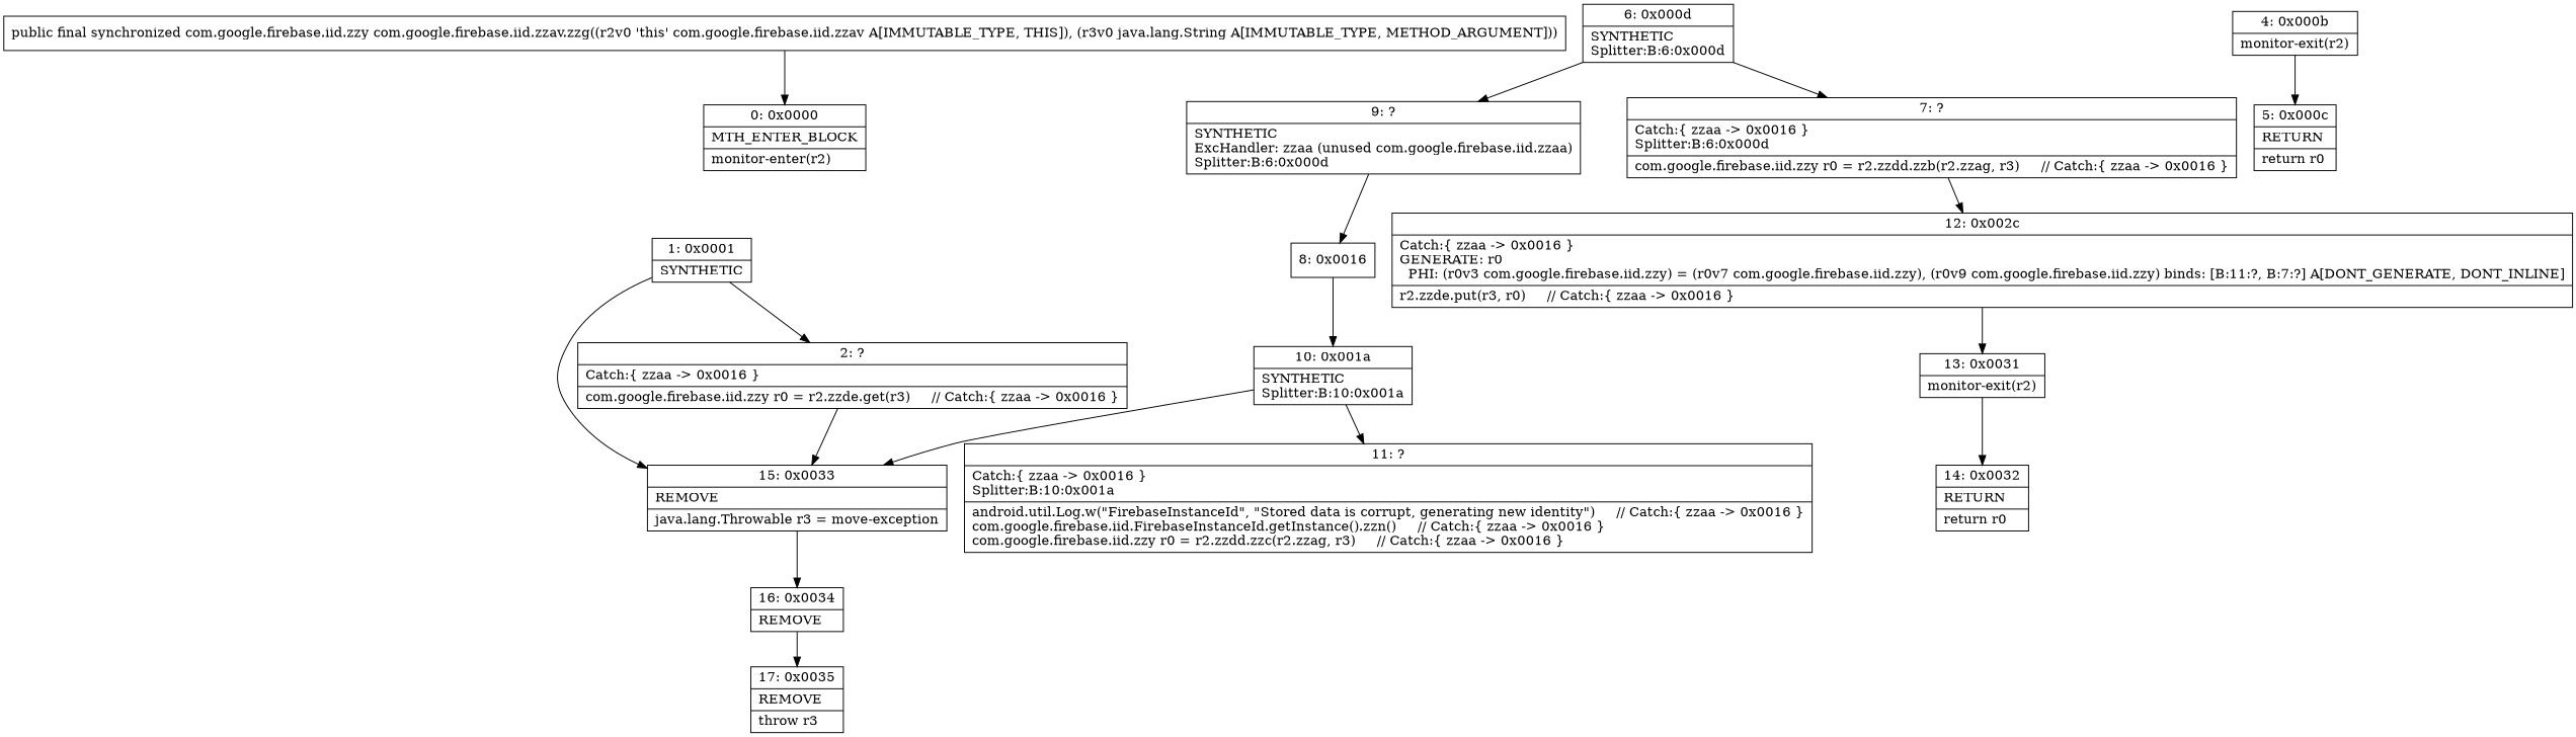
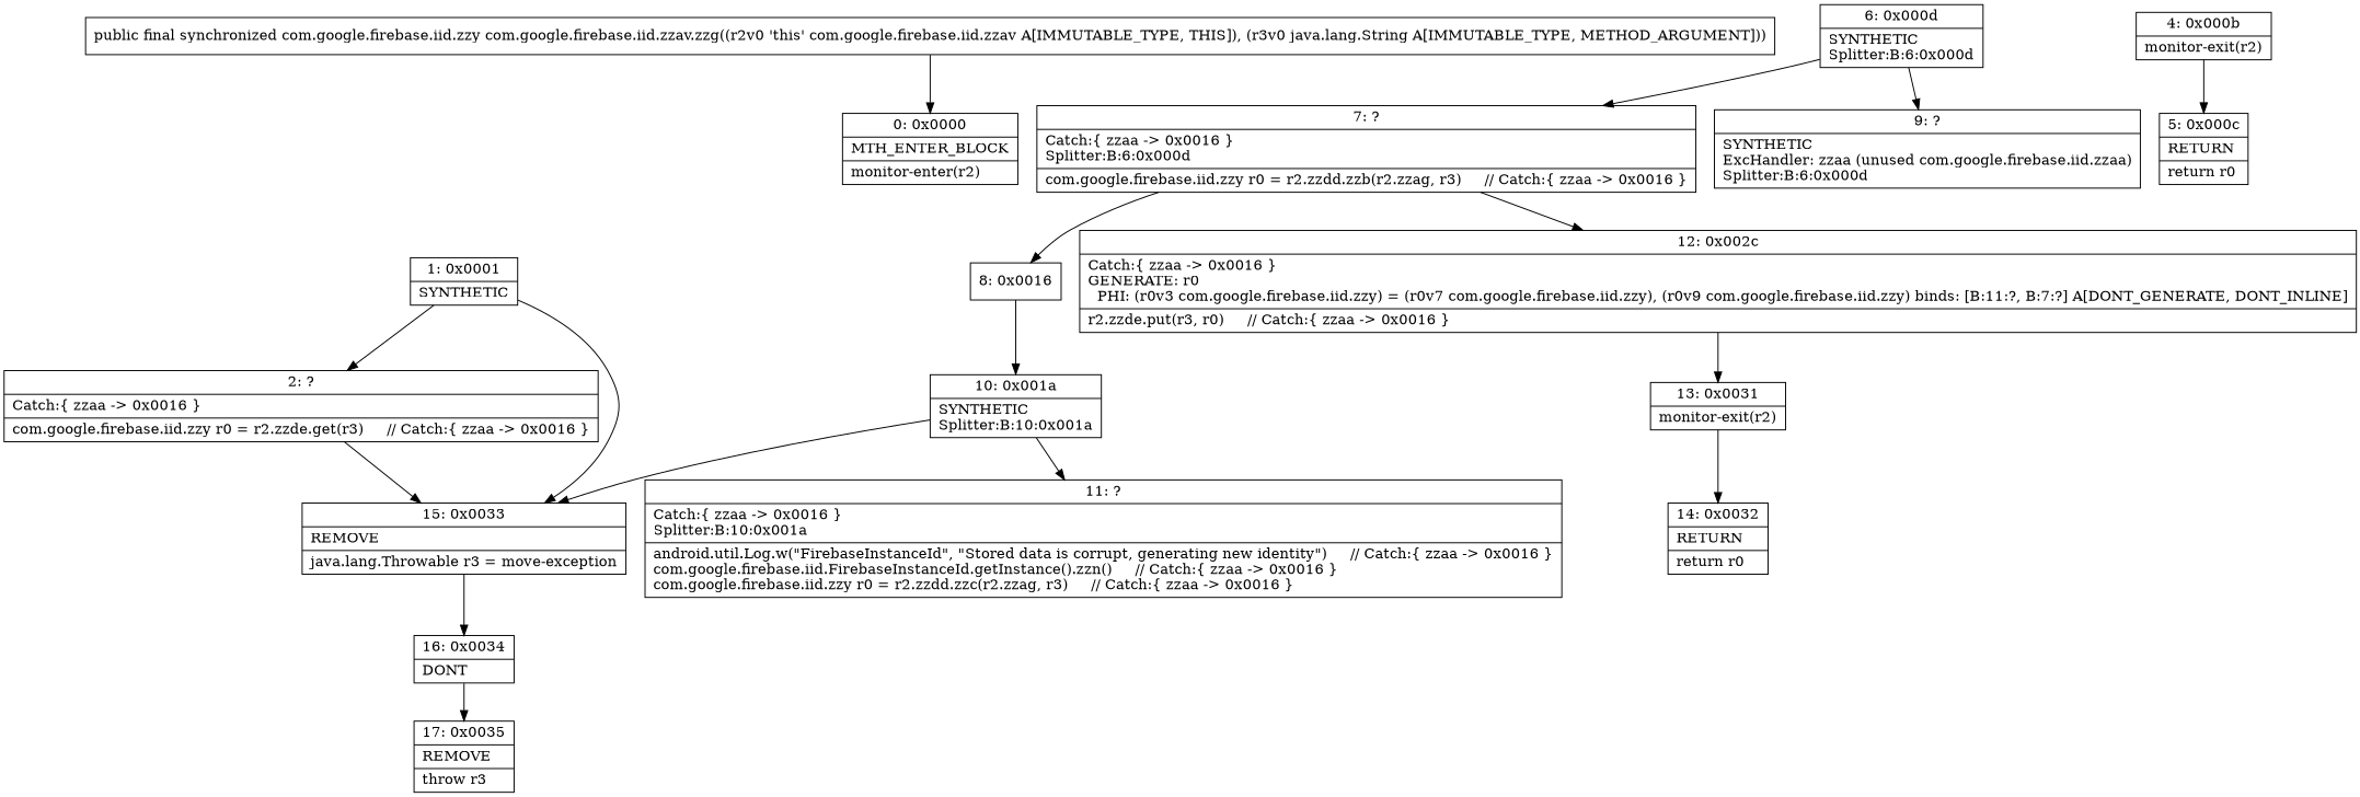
  digraph {
    node [shape=record]
    n1 [label="{0\:\ 0x0000|MTH_ENTER_BLOCK\l|monitor\-enter(r2)\l}"]
    n2 [label="{1\:\ 0x0001|SYNTHETIC\l}"]
    n3 [label="{2\:\ ?|Catch:\{ zzaa \-\> 0x0016 \}\l|com.google.firebase.iid.zzy r0 = r2.zzde.get(r3)     \/\/ Catch:\{ zzaa \-\> 0x0016 \}\l}"]
    n4 [label="{15\:\ 0x0033|REMOVE\l|java.lang.Throwable r3 = move\-exception\l}"]
-   n5 [label="{16\:\ 0x0034|REMOVE\l}"]
+   n5 [label="{16\:\ 0x0034|DONT\l}"]
    n6 [label="{4\:\ 0x000b|monitor\-exit(r2)\l}"]
    n7 [label="{5\:\ 0x000c|RETURN\l|return r0\l}"]
    n8 [label="{6\:\ 0x000d|SYNTHETIC\lSplitter:B:6:0x000d\l}"]
    n9 [label="{7\:\ ?|Catch:\{ zzaa \-\> 0x0016 \}\lSplitter:B:6:0x000d\l|com.google.firebase.iid.zzy r0 = r2.zzdd.zzb(r2.zzag, r3)     \/\/ Catch:\{ zzaa \-\> 0x0016 \}\l}"]
    n10 [label="{9\:\ ?|SYNTHETIC\lExcHandler: zzaa (unused com.google.firebase.iid.zzaa)\lSplitter:B:6:0x000d\l}"]
    n11 [label="{12\:\ 0x002c|Catch:\{ zzaa \-\> 0x0016 \}\lGENERATE: r0 \l  PHI: (r0v3 com.google.firebase.iid.zzy) = (r0v7 com.google.firebase.iid.zzy), (r0v9 com.google.firebase.iid.zzy) binds: [B:11:?, B:7:?] A[DONT_GENERATE, DONT_INLINE]\l|r2.zzde.put(r3, r0)     \/\/ Catch:\{ zzaa \-\> 0x0016 \}\l}"]
    n12 [label="{8\:\ 0x0016}"]
    n13 [label="{13\:\ 0x0031|monitor\-exit(r2)\l}"]
    n14 [label="{10\:\ 0x001a|SYNTHETIC\lSplitter:B:10:0x001a\l}"]
    n15 [label="{11\:\ ?|Catch:\{ zzaa \-\> 0x0016 \}\lSplitter:B:10:0x001a\l|android.util.Log.w(\"FirebaseInstanceId\", \"Stored data is corrupt, generating new identity\")     \/\/ Catch:\{ zzaa \-\> 0x0016 \}\lcom.google.firebase.iid.FirebaseInstanceId.getInstance().zzn()     \/\/ Catch:\{ zzaa \-\> 0x0016 \}\lcom.google.firebase.iid.zzy r0 = r2.zzdd.zzc(r2.zzag, r3)     \/\/ Catch:\{ zzaa \-\> 0x0016 \}\l}"]
    n16 [label="{14\:\ 0x0032|RETURN\l|return r0\l}"]
    n17 [label="{17\:\ 0x0035|REMOVE\l|throw r3\l}"]
    n18 [label="{public final synchronized com.google.firebase.iid.zzy com.google.firebase.iid.zzav.zzg((r2v0 'this' com.google.firebase.iid.zzav A[IMMUTABLE_TYPE, THIS]), (r3v0 java.lang.String A[IMMUTABLE_TYPE, METHOD_ARGUMENT])) }"]
    n2 -> n3
    n2 -> n4
    n3 -> n4
    n4 -> n5
    n5 -> n17
    n6 -> n7
    n8 -> n9
    n8 -> n10
    n9 -> n11
-   n10 -> n12
+   n9 -> n12
    n11 -> n13
    n12 -> n14
    n13 -> n16
    n14 -> n4
    n14 -> n15
    n18 -> n1
  }
